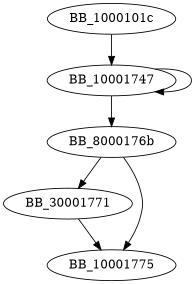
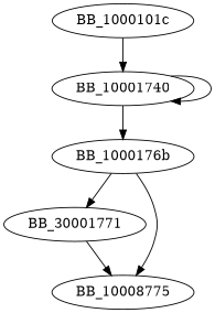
  digraph {
    n1 [label=BB_1000101c]
-   BB_10001747
-   BB_1000176b [label=BB_8000176b]
+   BB_10001747 [label=BB_10001740]
+   BB_1000176b
    n4 [label=BB_30001771]
-   BB_10001775
+   BB_10001775 [label=BB_10008775]
    n1 -> BB_10001747
    BB_10001747 -> BB_10001747
    BB_10001747 -> BB_1000176b
    BB_1000176b -> n4
    BB_1000176b -> BB_10001775
    n4 -> BB_10001775
  }
